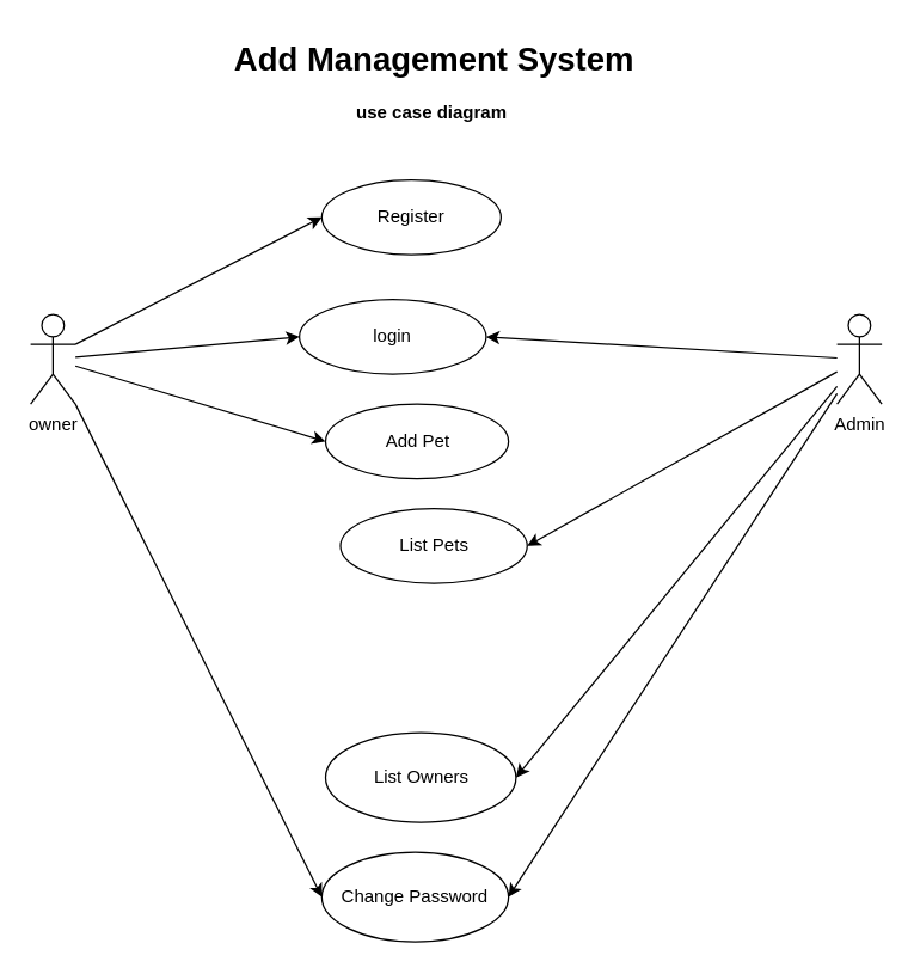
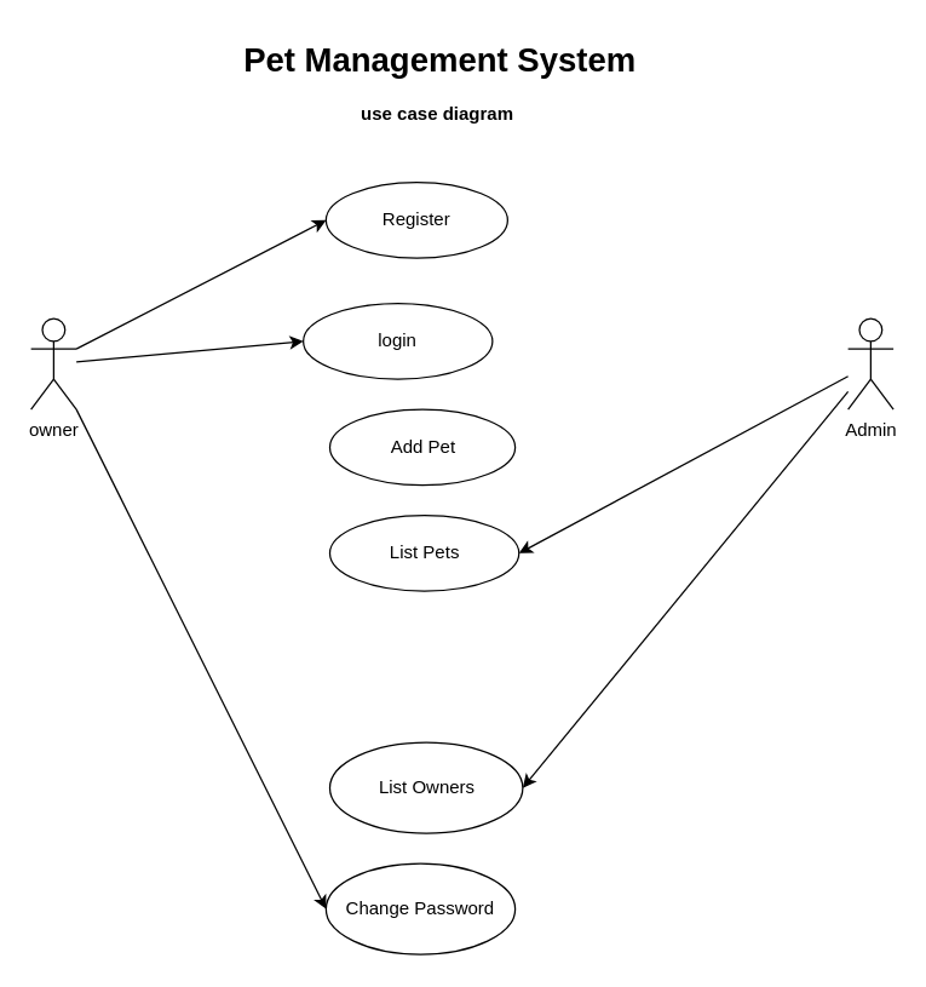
  <mxCell id="0" />
  <mxCell id="1" parent="0" />
  <mxCell id="2" value="owner" style="shape=umlActor;verticalLabelPosition=bottom;verticalAlign=top;html=1;outlineConnect=0;" parent="1" vertex="1"><mxGeometry x="20" y="210" width="30" height="60" as="geometry" /></mxCell>
- <mxCell id="3" value="Add Management System" style="text;html=1;align=center;verticalAlign=middle;resizable=0;points=[];autosize=1;strokeColor=none;fillColor=none;fontStyle=1;fontSize=22;" parent="1" vertex="1"><mxGeometry x="150" y="20" width="280" height="40" as="geometry" /></mxCell>
+ <mxCell id="3" value="Pet Management System" style="text;html=1;align=center;verticalAlign=middle;resizable=0;points=[];autosize=1;strokeColor=none;fillColor=none;fontStyle=1;fontSize=22;" parent="1" vertex="1"><mxGeometry x="150" y="20" width="280" height="40" as="geometry" /></mxCell>
  <mxCell id="4" value="Register" style="ellipse;whiteSpace=wrap;html=1;" parent="1" vertex="1"><mxGeometry x="215" y="120" width="120" height="50" as="geometry" /></mxCell>
  <mxCell id="5" value="use case diagram&amp;nbsp;" style="text;html=1;align=center;verticalAlign=middle;resizable=0;points=[];autosize=1;strokeColor=none;fillColor=none;fontStyle=1" parent="1" vertex="1"><mxGeometry x="225" y="60" width="130" height="30" as="geometry" /></mxCell>
  <mxCell id="6" value="login" style="ellipse;whiteSpace=wrap;html=1;" parent="1" vertex="1"><mxGeometry x="200" y="200" width="125" height="50" as="geometry" /></mxCell>
  <mxCell id="7" value="Add Pet" style="ellipse;whiteSpace=wrap;html=1;" parent="1" vertex="1"><mxGeometry x="217.5" y="270" width="122.5" height="50" as="geometry" /></mxCell>
- <mxCell id="8" value="List Pets" style="ellipse;whiteSpace=wrap;html=1;" parent="1" vertex="1"><mxGeometry x="227.5" y="340" width="125" height="50" as="geometry" /></mxCell>
+ <mxCell id="8" value="List Pets" style="ellipse;whiteSpace=wrap;html=1;" parent="1" vertex="1"><mxGeometry x="217.5" y="340" width="125" height="50" as="geometry" /></mxCell>
  <mxCell id="9" value="" style="endArrow=classic;html=1;rounded=0;entryX=0;entryY=0.5;entryDx=0;entryDy=0;" parent="1" target="4" edge="1"><mxGeometry width="50" height="50" relative="1" as="geometry"><mxPoint x="50" y="230" as="sourcePoint" /><mxPoint x="100" y="180" as="targetPoint" /></mxGeometry></mxCell>
  <mxCell id="10" value="" style="endArrow=classic;html=1;rounded=0;entryX=0;entryY=0.5;entryDx=0;entryDy=0;" parent="1" source="2" target="6" edge="1"><mxGeometry width="50" height="50" relative="1" as="geometry"><mxPoint x="110" y="330" as="sourcePoint" /><mxPoint x="160" y="280" as="targetPoint" /></mxGeometry></mxCell>
- <mxCell id="11" value="" style="endArrow=classic;html=1;rounded=0;entryX=0;entryY=0.5;entryDx=0;entryDy=0;" parent="1" source="2" target="7" edge="1"><mxGeometry width="50" height="50" relative="1" as="geometry"><mxPoint x="70" y="390" as="sourcePoint" /><mxPoint x="120" y="340" as="targetPoint" /></mxGeometry></mxCell>
  <mxCell id="12" value="Admin" style="shape=umlActor;verticalLabelPosition=bottom;verticalAlign=top;html=1;outlineConnect=0;" parent="1" vertex="1"><mxGeometry x="560" y="210" width="30" height="60" as="geometry" /></mxCell>
- <mxCell id="13" value="" style="endArrow=classic;html=1;rounded=0;entryX=1;entryY=0.5;entryDx=0;entryDy=0;" parent="1" source="12" target="6" edge="1"><mxGeometry width="50" height="50" relative="1" as="geometry"><mxPoint x="490" y="250" as="sourcePoint" /><mxPoint x="540" y="200" as="targetPoint" /></mxGeometry></mxCell>
  <mxCell id="14" value="List Owners" style="ellipse;whiteSpace=wrap;html=1;" parent="1" vertex="1"><mxGeometry x="217.5" y="490" width="127.5" height="60" as="geometry" /></mxCell>
  <mxCell id="15" value="" style="endArrow=classic;html=1;rounded=0;entryX=1;entryY=0.5;entryDx=0;entryDy=0;" parent="1" source="12" target="14" edge="1"><mxGeometry width="50" height="50" relative="1" as="geometry"><mxPoint x="480" y="470" as="sourcePoint" /><mxPoint x="530" y="420" as="targetPoint" /></mxGeometry></mxCell>
  <mxCell id="16" value="" style="endArrow=classic;html=1;rounded=0;entryX=1;entryY=0.5;entryDx=0;entryDy=0;" parent="1" source="12" target="8" edge="1"><mxGeometry width="50" height="50" relative="1" as="geometry"><mxPoint x="560" y="240" as="sourcePoint" /><mxPoint x="570" y="330" as="targetPoint" /></mxGeometry></mxCell>
  <mxCell id="17" value="Change Password" style="ellipse;whiteSpace=wrap;html=1;" parent="1" vertex="1"><mxGeometry x="215" y="570" width="125" height="60" as="geometry" /></mxCell>
- <mxCell id="18" value="" style="endArrow=classic;html=1;rounded=0;entryX=1;entryY=0.5;entryDx=0;entryDy=0;" parent="1" source="12" target="17" edge="1"><mxGeometry width="50" height="50" relative="1" as="geometry"><mxPoint x="540" y="650" as="sourcePoint" /><mxPoint x="590" y="600" as="targetPoint" /></mxGeometry></mxCell>
  <mxCell id="19" value="" style="endArrow=classic;html=1;rounded=0;entryX=0;entryY=0.5;entryDx=0;entryDy=0;" parent="1" source="2" target="17" edge="1"><mxGeometry width="50" height="50" relative="1" as="geometry"><mxPoint x="80" y="510" as="sourcePoint" /><mxPoint x="130" y="460" as="targetPoint" /></mxGeometry></mxCell>
